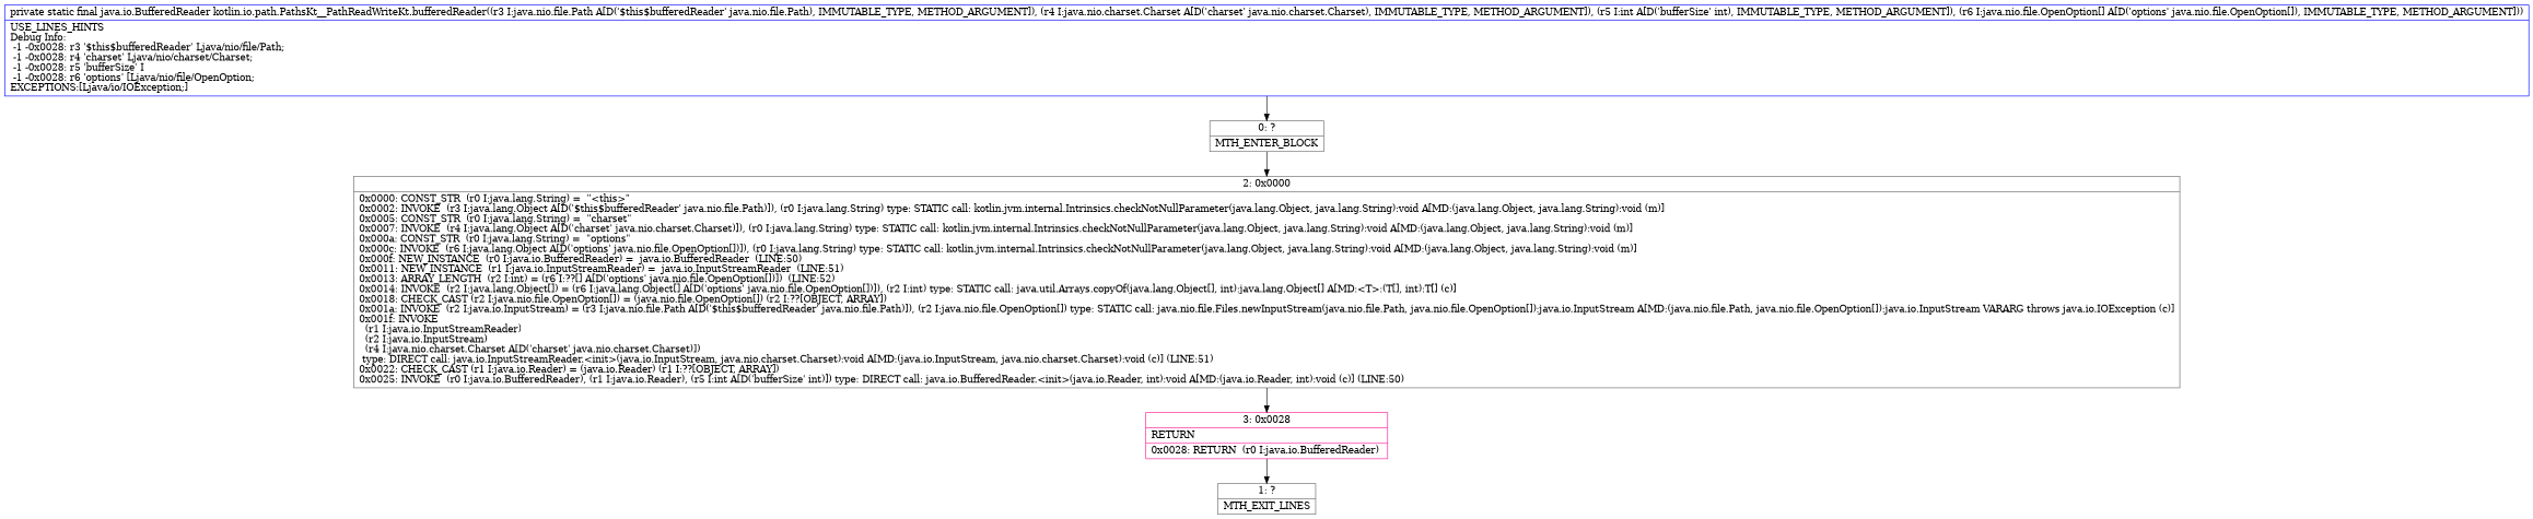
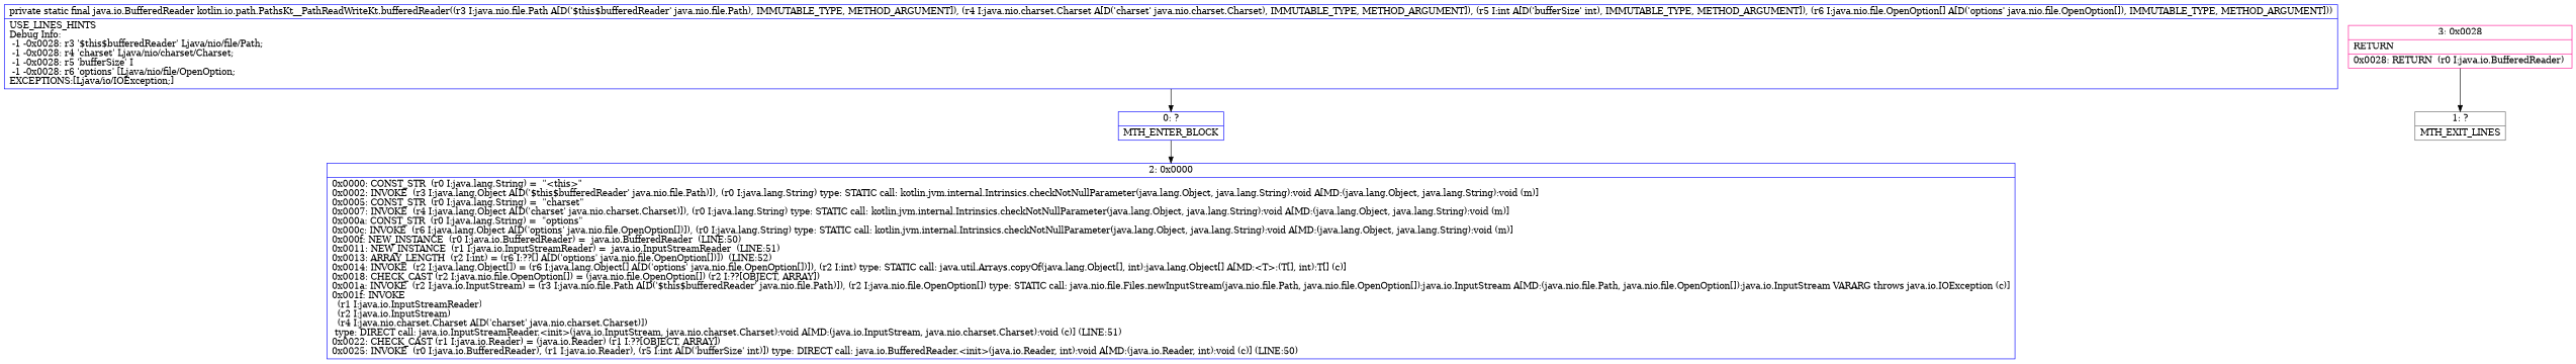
  digraph {
    node [color=blue shape=record]
-   n1 [color=gray40 label="{0\:\ ?|MTH_ENTER_BLOCK\l}"]
-   n2 [color=gray40 label="{2\:\ 0x0000|0x0000: CONST_STR  (r0 I:java.lang.String) =  \"\<this\>\" \l0x0002: INVOKE  (r3 I:java.lang.Object A[D('$this$bufferedReader' java.nio.file.Path)]), (r0 I:java.lang.String) type: STATIC call: kotlin.jvm.internal.Intrinsics.checkNotNullParameter(java.lang.Object, java.lang.String):void A[MD:(java.lang.Object, java.lang.String):void (m)]\l0x0005: CONST_STR  (r0 I:java.lang.String) =  \"charset\" \l0x0007: INVOKE  (r4 I:java.lang.Object A[D('charset' java.nio.charset.Charset)]), (r0 I:java.lang.String) type: STATIC call: kotlin.jvm.internal.Intrinsics.checkNotNullParameter(java.lang.Object, java.lang.String):void A[MD:(java.lang.Object, java.lang.String):void (m)]\l0x000a: CONST_STR  (r0 I:java.lang.String) =  \"options\" \l0x000c: INVOKE  (r6 I:java.lang.Object A[D('options' java.nio.file.OpenOption[])]), (r0 I:java.lang.String) type: STATIC call: kotlin.jvm.internal.Intrinsics.checkNotNullParameter(java.lang.Object, java.lang.String):void A[MD:(java.lang.Object, java.lang.String):void (m)]\l0x000f: NEW_INSTANCE  (r0 I:java.io.BufferedReader) =  java.io.BufferedReader  (LINE:50)\l0x0011: NEW_INSTANCE  (r1 I:java.io.InputStreamReader) =  java.io.InputStreamReader  (LINE:51)\l0x0013: ARRAY_LENGTH  (r2 I:int) = (r6 I:??[] A[D('options' java.nio.file.OpenOption[])])  (LINE:52)\l0x0014: INVOKE  (r2 I:java.lang.Object[]) = (r6 I:java.lang.Object[] A[D('options' java.nio.file.OpenOption[])]), (r2 I:int) type: STATIC call: java.util.Arrays.copyOf(java.lang.Object[], int):java.lang.Object[] A[MD:\<T\>:(T[], int):T[] (c)]\l0x0018: CHECK_CAST (r2 I:java.nio.file.OpenOption[]) = (java.nio.file.OpenOption[]) (r2 I:??[OBJECT, ARRAY]) \l0x001a: INVOKE  (r2 I:java.io.InputStream) = (r3 I:java.nio.file.Path A[D('$this$bufferedReader' java.nio.file.Path)]), (r2 I:java.nio.file.OpenOption[]) type: STATIC call: java.nio.file.Files.newInputStream(java.nio.file.Path, java.nio.file.OpenOption[]):java.io.InputStream A[MD:(java.nio.file.Path, java.nio.file.OpenOption[]):java.io.InputStream VARARG throws java.io.IOException (c)]\l0x001f: INVOKE  \l  (r1 I:java.io.InputStreamReader)\l  (r2 I:java.io.InputStream)\l  (r4 I:java.nio.charset.Charset A[D('charset' java.nio.charset.Charset)])\l type: DIRECT call: java.io.InputStreamReader.\<init\>(java.io.InputStream, java.nio.charset.Charset):void A[MD:(java.io.InputStream, java.nio.charset.Charset):void (c)] (LINE:51)\l0x0022: CHECK_CAST (r1 I:java.io.Reader) = (java.io.Reader) (r1 I:??[OBJECT, ARRAY]) \l0x0025: INVOKE  (r0 I:java.io.BufferedReader), (r1 I:java.io.Reader), (r5 I:int A[D('bufferSize' int)]) type: DIRECT call: java.io.BufferedReader.\<init\>(java.io.Reader, int):void A[MD:(java.io.Reader, int):void (c)] (LINE:50)\l}"]
+   n1 [label="{0\:\ ?|MTH_ENTER_BLOCK\l}"]
+   n2 [label="{2\:\ 0x0000|0x0000: CONST_STR  (r0 I:java.lang.String) =  \"\<this\>\" \l0x0002: INVOKE  (r3 I:java.lang.Object A[D('$this$bufferedReader' java.nio.file.Path)]), (r0 I:java.lang.String) type: STATIC call: kotlin.jvm.internal.Intrinsics.checkNotNullParameter(java.lang.Object, java.lang.String):void A[MD:(java.lang.Object, java.lang.String):void (m)]\l0x0005: CONST_STR  (r0 I:java.lang.String) =  \"charset\" \l0x0007: INVOKE  (r4 I:java.lang.Object A[D('charset' java.nio.charset.Charset)]), (r0 I:java.lang.String) type: STATIC call: kotlin.jvm.internal.Intrinsics.checkNotNullParameter(java.lang.Object, java.lang.String):void A[MD:(java.lang.Object, java.lang.String):void (m)]\l0x000a: CONST_STR  (r0 I:java.lang.String) =  \"options\" \l0x000c: INVOKE  (r6 I:java.lang.Object A[D('options' java.nio.file.OpenOption[])]), (r0 I:java.lang.String) type: STATIC call: kotlin.jvm.internal.Intrinsics.checkNotNullParameter(java.lang.Object, java.lang.String):void A[MD:(java.lang.Object, java.lang.String):void (m)]\l0x000f: NEW_INSTANCE  (r0 I:java.io.BufferedReader) =  java.io.BufferedReader  (LINE:50)\l0x0011: NEW_INSTANCE  (r1 I:java.io.InputStreamReader) =  java.io.InputStreamReader  (LINE:51)\l0x0013: ARRAY_LENGTH  (r2 I:int) = (r6 I:??[] A[D('options' java.nio.file.OpenOption[])])  (LINE:52)\l0x0014: INVOKE  (r2 I:java.lang.Object[]) = (r6 I:java.lang.Object[] A[D('options' java.nio.file.OpenOption[])]), (r2 I:int) type: STATIC call: java.util.Arrays.copyOf(java.lang.Object[], int):java.lang.Object[] A[MD:\<T\>:(T[], int):T[] (c)]\l0x0018: CHECK_CAST (r2 I:java.nio.file.OpenOption[]) = (java.nio.file.OpenOption[]) (r2 I:??[OBJECT, ARRAY]) \l0x001a: INVOKE  (r2 I:java.io.InputStream) = (r3 I:java.nio.file.Path A[D('$this$bufferedReader' java.nio.file.Path)]), (r2 I:java.nio.file.OpenOption[]) type: STATIC call: java.nio.file.Files.newInputStream(java.nio.file.Path, java.nio.file.OpenOption[]):java.io.InputStream A[MD:(java.nio.file.Path, java.nio.file.OpenOption[]):java.io.InputStream VARARG throws java.io.IOException (c)]\l0x001f: INVOKE  \l  (r1 I:java.io.InputStreamReader)\l  (r2 I:java.io.InputStream)\l  (r4 I:java.nio.charset.Charset A[D('charset' java.nio.charset.Charset)])\l type: DIRECT call: java.io.InputStreamReader.\<init\>(java.io.InputStream, java.nio.charset.Charset):void A[MD:(java.io.InputStream, java.nio.charset.Charset):void (c)] (LINE:51)\l0x0022: CHECK_CAST (r1 I:java.io.Reader) = (java.io.Reader) (r1 I:??[OBJECT, ARRAY]) \l0x0025: INVOKE  (r0 I:java.io.BufferedReader), (r1 I:java.io.Reader), (r5 I:int A[D('bufferSize' int)]) type: DIRECT call: java.io.BufferedReader.\<init\>(java.io.Reader, int):void A[MD:(java.io.Reader, int):void (c)] (LINE:50)\l}"]
    n3 [color=deeppink label="{3\:\ 0x0028|RETURN\l|0x0028: RETURN  (r0 I:java.io.BufferedReader) \l}"]
    n4 [color=gray40 label="{1\:\ ?|MTH_EXIT_LINES\l}"]
    n5 [label="{private static final java.io.BufferedReader kotlin.io.path.PathsKt__PathReadWriteKt.bufferedReader((r3 I:java.nio.file.Path A[D('$this$bufferedReader' java.nio.file.Path), IMMUTABLE_TYPE, METHOD_ARGUMENT]), (r4 I:java.nio.charset.Charset A[D('charset' java.nio.charset.Charset), IMMUTABLE_TYPE, METHOD_ARGUMENT]), (r5 I:int A[D('bufferSize' int), IMMUTABLE_TYPE, METHOD_ARGUMENT]), (r6 I:java.nio.file.OpenOption[] A[D('options' java.nio.file.OpenOption[]), IMMUTABLE_TYPE, METHOD_ARGUMENT]))  | USE_LINES_HINTS\lDebug Info:\l  \-1 \-0x0028: r3 '$this$bufferedReader' Ljava\/nio\/file\/Path;\l  \-1 \-0x0028: r4 'charset' Ljava\/nio\/charset\/Charset;\l  \-1 \-0x0028: r5 'bufferSize' I\l  \-1 \-0x0028: r6 'options' [Ljava\/nio\/file\/OpenOption;\lEXCEPTIONS:[Ljava\/io\/IOException;]\l}"]
    n1 -> n2
-   n2 -> n3
    n3 -> n4
    n5 -> n1
  }
